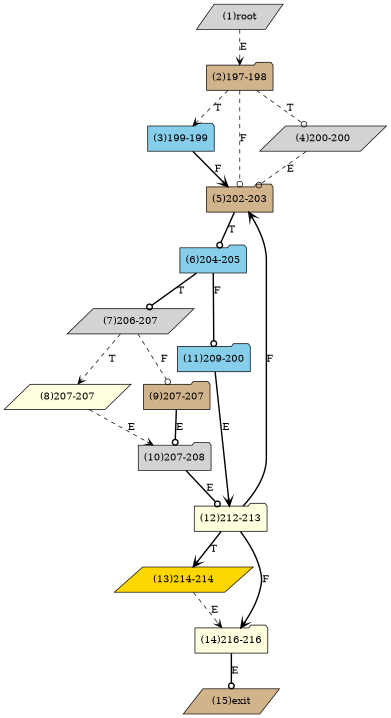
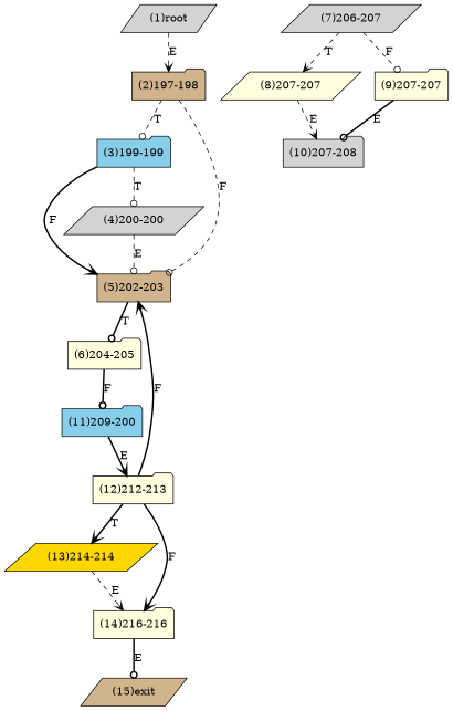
  digraph {
    node [fillcolor=lightgrey shape=folder style=filled]
    edge [arrowhead=odot style=bold]
    n1 [label="(1)root" shape=parallelogram]
    n2 [fillcolor=tan label="(2)197-198"]
    n3 [fillcolor=skyblue label="(3)199-199"]
    n4 [fillcolor=tan label="(5)202-203"]
    n5 [label="(4)200-200" shape=parallelogram]
-   n6 [fillcolor=skyblue label="(6)204-205"]
+   n6 [fillcolor=lightyellow label="(6)204-205"]
    n7 [label="(7)206-207" shape=parallelogram]
    n8 [fillcolor=skyblue label="(11)209-200"]
    n9 [fillcolor=lightyellow label="(12)212-213"]
    n10 [fillcolor=gold label="(13)214-214" shape=parallelogram]
    n11 [fillcolor=lightyellow label="(14)216-216"]
    n12 [fillcolor=lightyellow label="(8)207-207" shape=parallelogram]
-   n13 [fillcolor=tan label="(9)207-207"]
+   n13 [fillcolor=lightyellow label="(9)207-207"]
    n14 [label="(10)207-208"]
    n15 [fillcolor=tan label="(15)exit" shape=parallelogram]
    n1 -> n2 [arrowhead=vee label=E style=dashed]
-   n2 -> n3 [arrowhead=vee label=T style=dashed]
+   n2 -> n3 [label=T style=dashed]
    n2 -> n4 [label=F style=dashed]
    n3 -> n4 [arrowhead=vee label=F]
-   n2 -> n5 [label=T style=dashed]
+   n3 -> n5 [label=T style=dashed]
    n4 -> n6 [label=T]
    n5 -> n4 [label=E style=dashed]
-   n6 -> n7 [label=T]
    n6 -> n8 [label=F]
    n7 -> n12 [arrowhead=vee label=T style=dashed]
    n7 -> n13 [label=F style=dashed]
    n8 -> n9 [arrowhead=vee label=E]
    n9 -> n4 [arrowhead=vee label=F]
    n9 -> n10 [arrowhead=vee label=T]
    n9 -> n11 [arrowhead=vee label=F]
    n10 -> n11 [arrowhead=vee label=E style=dashed]
    n11 -> n15 [label=E]
    n12 -> n14 [arrowhead=vee label=E style=dashed]
    n13 -> n14 [label=E]
-   n14 -> n9 [label=E]
  }
